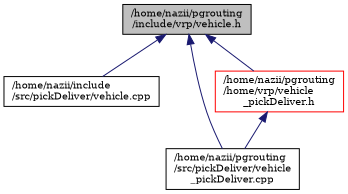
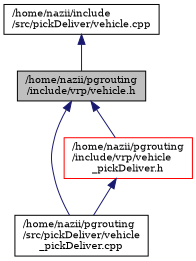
  digraph {
    fontname="DejaVu Serif"
    node [color=black fillcolor=white fontname="DejaVu Serif" fontsize=10 shape=record style=filled]
    edge [color=midnightblue dir=back fontname="DejaVu Serif" fontsize=10 labelfontname=Helvetica labelfontsize=10 style=solid]
    n1 [fillcolor=grey75 fontcolor=black height=0.2 label="/home/nazii/pgrouting\l/include/vrp/vehicle.h" width=0.4]
    n2 [height=0.2 label="/home/nazii/include\l/src/pickDeliver/vehicle.cpp" width=0.4]
    n3 [height=0.2 label="/home/nazii/pgrouting\l/src/pickDeliver/vehicle\l_pickDeliver.cpp" width=0.4]
-   n4 [color=red height=0.2 label="/home/nazii/pgrouting\l/home/vrp/vehicle\l_pickDeliver.h" width=0.4]
-   n1 -> n2
+   n4 [color=red height=0.2 label="/home/nazii/pgrouting\l/include/vrp/vehicle\l_pickDeliver.h" width=0.4]
+   n2 -> n1
    n1 -> n3
    n1 -> n4
    n4 -> n3
  }
